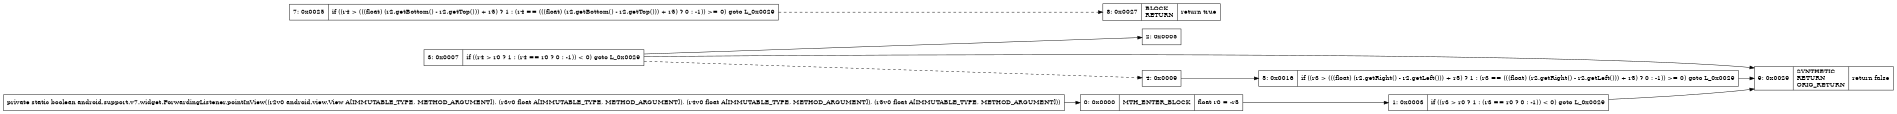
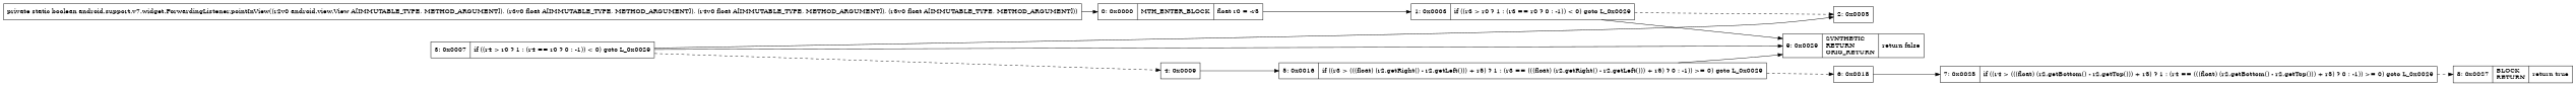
  digraph {
    rankdir=LR
    node [shape=record]
    n1 [label="{0\:\ 0x0000|MTH_ENTER_BLOCK\l|float r0 = \-r5\l}"]
    n2 [label="{1\:\ 0x0003|if ((r3 \> r0 ? 1 : (r3 == r0 ? 0 : \-1)) \< 0) goto L_0x0029\l}"]
    n3 [label="{2\:\ 0x0005}"]
    n4 [label="{9\:\ 0x0029|SYNTHETIC\lRETURN\lORIG_RETURN\l|return false\l}"]
    n5 [label="{3\:\ 0x0007|if ((r4 \> r0 ? 1 : (r4 == r0 ? 0 : \-1)) \< 0) goto L_0x0029\l}"]
    n6 [label="{4\:\ 0x0009}"]
    n7 [label="{5\:\ 0x0016|if ((r3 \> (((float) (r2.getRight() \- r2.getLeft())) + r5) ? 1 : (r3 == (((float) (r2.getRight() \- r2.getLeft())) + r5) ? 0 : \-1)) \>= 0) goto L_0x0029\l}"]
+   n8 [label="{6\:\ 0x0018}"]
    n9 [label="{7\:\ 0x0025|if ((r4 \> (((float) (r2.getBottom() \- r2.getTop())) + r5) ? 1 : (r4 == (((float) (r2.getBottom() \- r2.getTop())) + r5) ? 0 : \-1)) \>= 0) goto L_0x0029\l}"]
    n10 [label="{8\:\ 0x0027|BLOCK\lRETURN\l|return true\l}"]
    n11 [label="{private static boolean android.support.v7.widget.ForwardingListener.pointInView((r2v0 android.view.View A[IMMUTABLE_TYPE, METHOD_ARGUMENT]), (r3v0 float A[IMMUTABLE_TYPE, METHOD_ARGUMENT]), (r4v0 float A[IMMUTABLE_TYPE, METHOD_ARGUMENT]), (r5v0 float A[IMMUTABLE_TYPE, METHOD_ARGUMENT])) }"]
    n1 -> n2
+   n2 -> n3 [style=dashed]
    n2 -> n4
    n5 -> n3
    n5 -> n4
    n5 -> n6 [style=dashed]
    n6 -> n7
    n7 -> n4
+   n7 -> n8 [style=dashed]
+   n8 -> n9
    n9 -> n10 [style=dashed]
    n11 -> n1
  }
